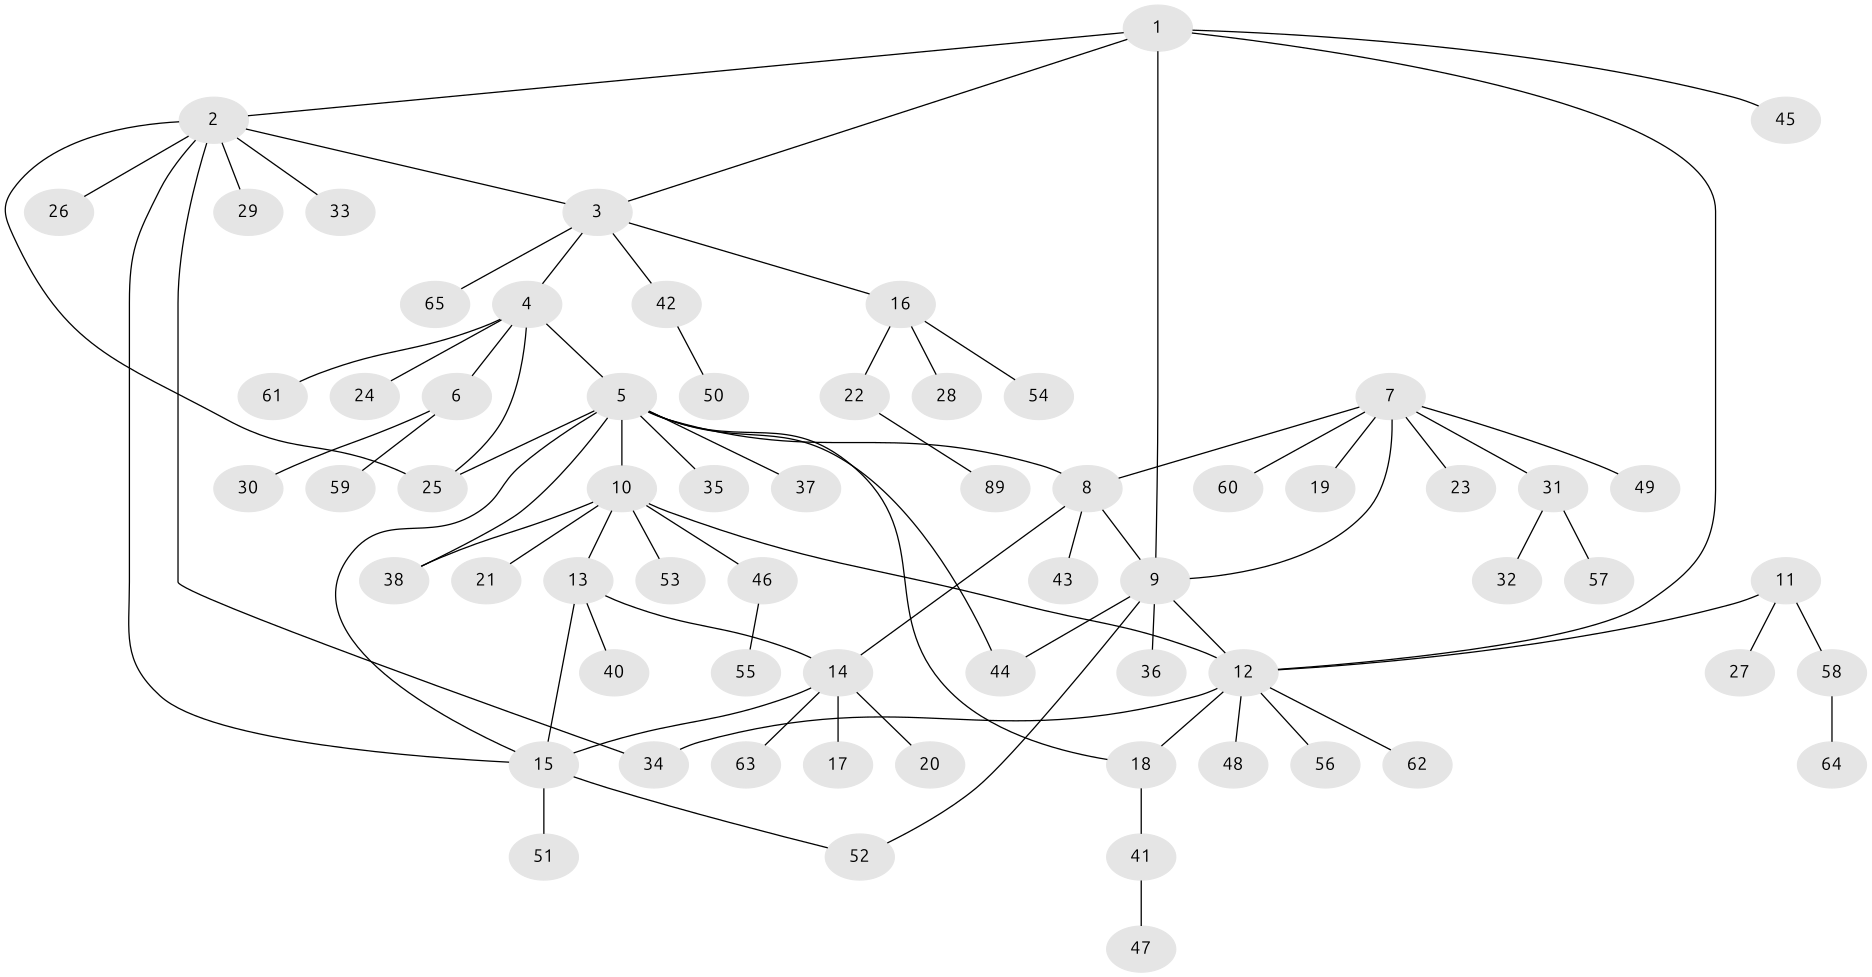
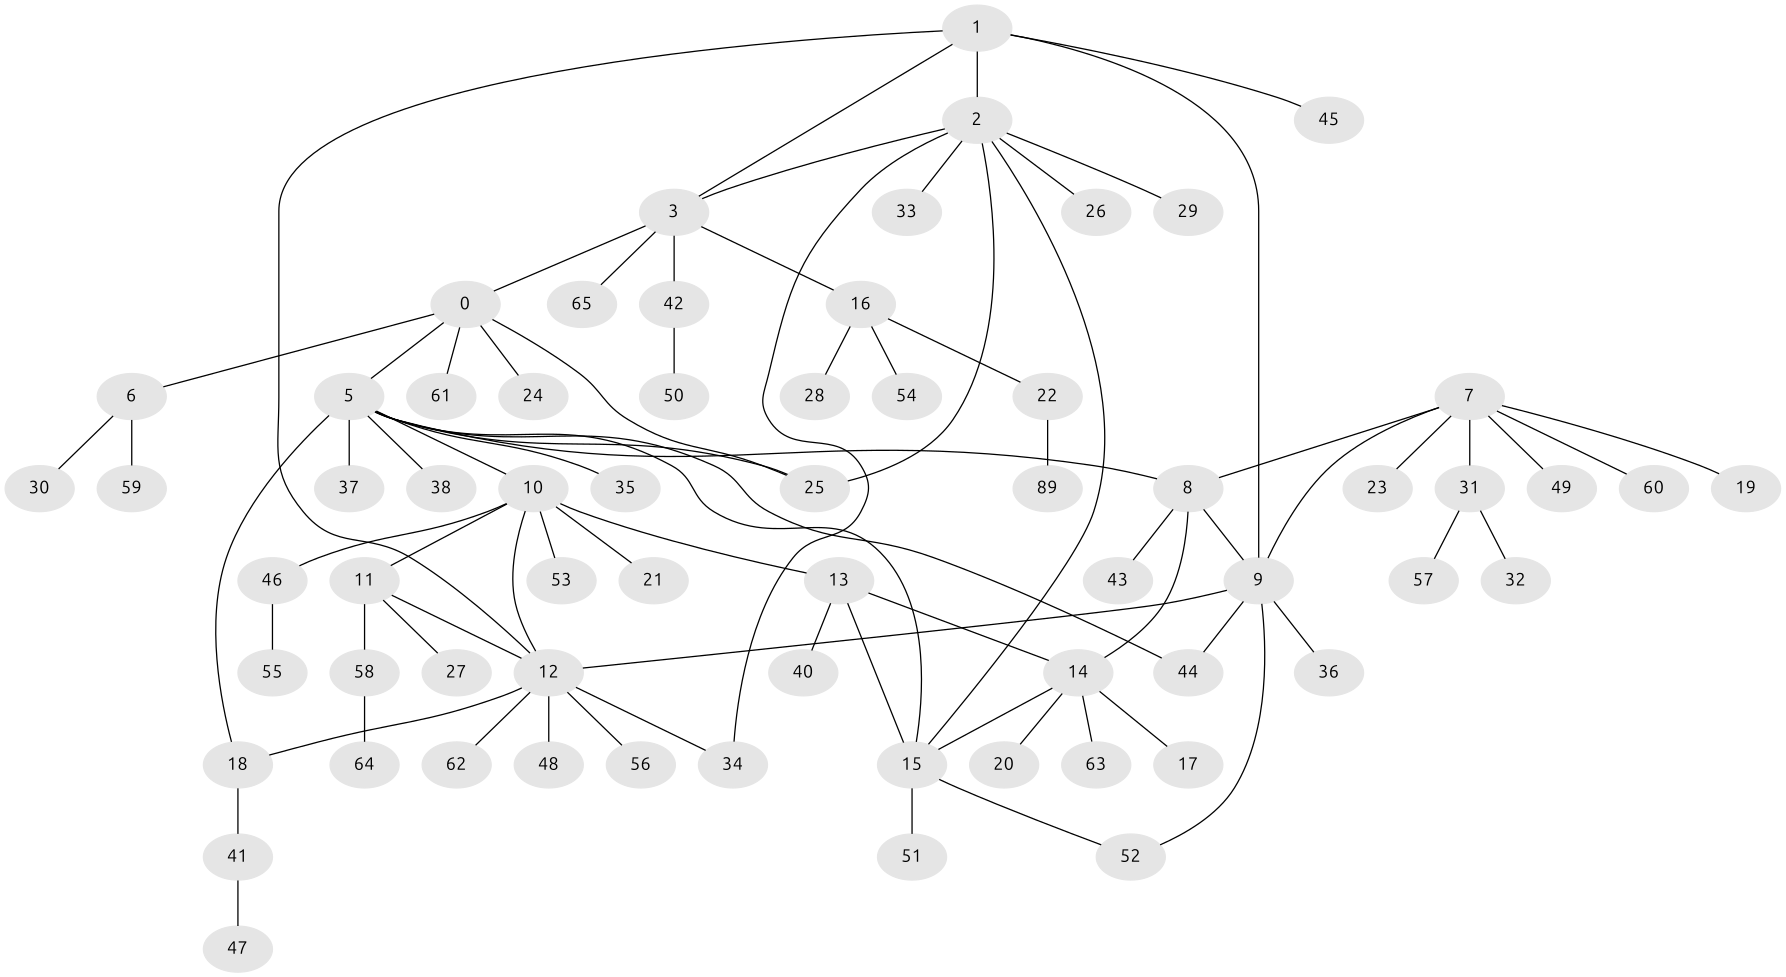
  graph {
    fontname=Ubuntu
    node [color=gray90 fontname=Ubuntu style=filled]
    edge [fontname=Ubuntu]
    1
    2
    3
    9
    12
    45
    15
    25
    26
    29
    33
    34
-   4
+   4 [label=0]
    16
    42
    65
    44
    36
    52
    18
    48
    56
    62
    51
    5
    6
    24
    61
    22
    28
    54
    50
    8
    10
    35
    37
    38
    30
    59
    14
    43
    11
    13
    21
    46
    53
    41
    7
    19
    23
    31
    49
    60
    32
    57
    17
    20
    63
    27
    58
    40
    55
    64
    n64 [label=89]
    47
    1 -- 2
    1 -- 3
    1 -- 9
    1 -- 12
    1 -- 45
    2 -- 3
    2 -- 15
    2 -- 25
    2 -- 26
    2 -- 29
    2 -- 33
    2 -- 34
    3 -- 4
    3 -- 16
    3 -- 42
    3 -- 65
    9 -- 12
    9 -- 44
    9 -- 36
    9 -- 52
    12 -- 34
    12 -- 18
    12 -- 48
    12 -- 56
    12 -- 62
    15 -- 52
    15 -- 51
    4 -- 25
    4 -- 5
    4 -- 6
    4 -- 24
    4 -- 61
    16 -- 22
    16 -- 28
    16 -- 54
    42 -- 50
    18 -- 41
    5 -- 15
    5 -- 25
    5 -- 44
    5 -- 18
    5 -- 8
    5 -- 10
    5 -- 35
    5 -- 37
    5 -- 38
    6 -- 30
    6 -- 59
    22 -- n64
    8 -- 9
    8 -- 14
    8 -- 43
    10 -- 12
-   10 -- 38
+   10 -- 11
    10 -- 13
    10 -- 21
    10 -- 46
    10 -- 53
    14 -- 15
    14 -- 17
    14 -- 20
    14 -- 63
    11 -- 12
    11 -- 27
    11 -- 58
    13 -- 15
    13 -- 14
    13 -- 40
    46 -- 55
    41 -- 47
    7 -- 9
    7 -- 8
    7 -- 19
    7 -- 23
    7 -- 31
    7 -- 49
    7 -- 60
    31 -- 32
    31 -- 57
    58 -- 64
  }
